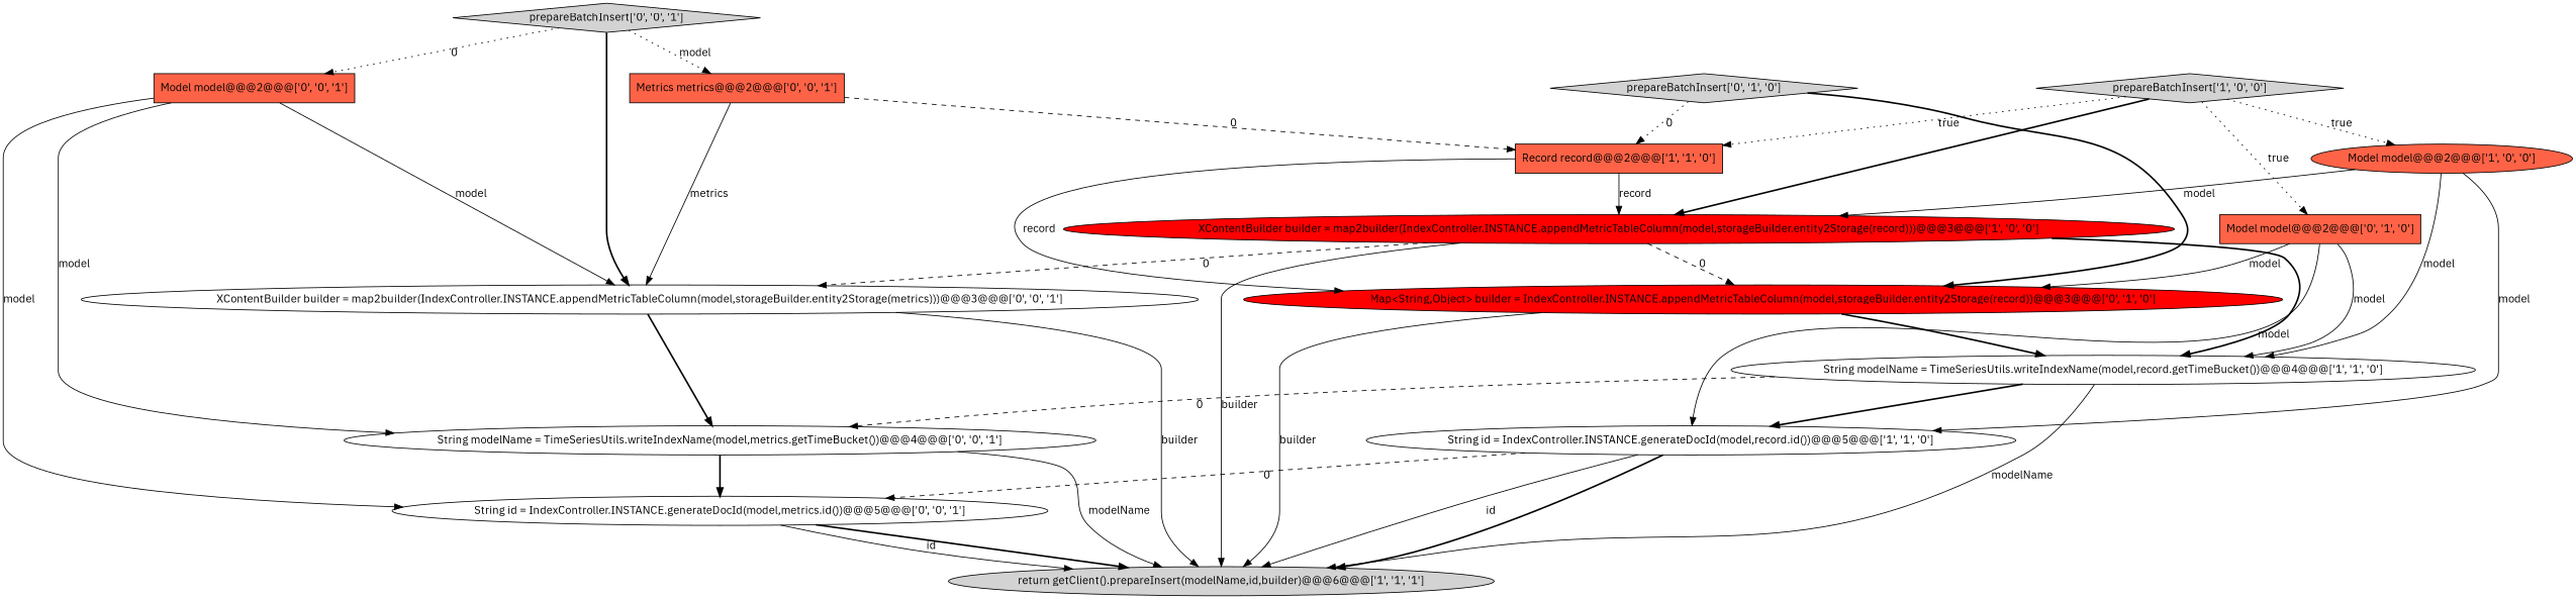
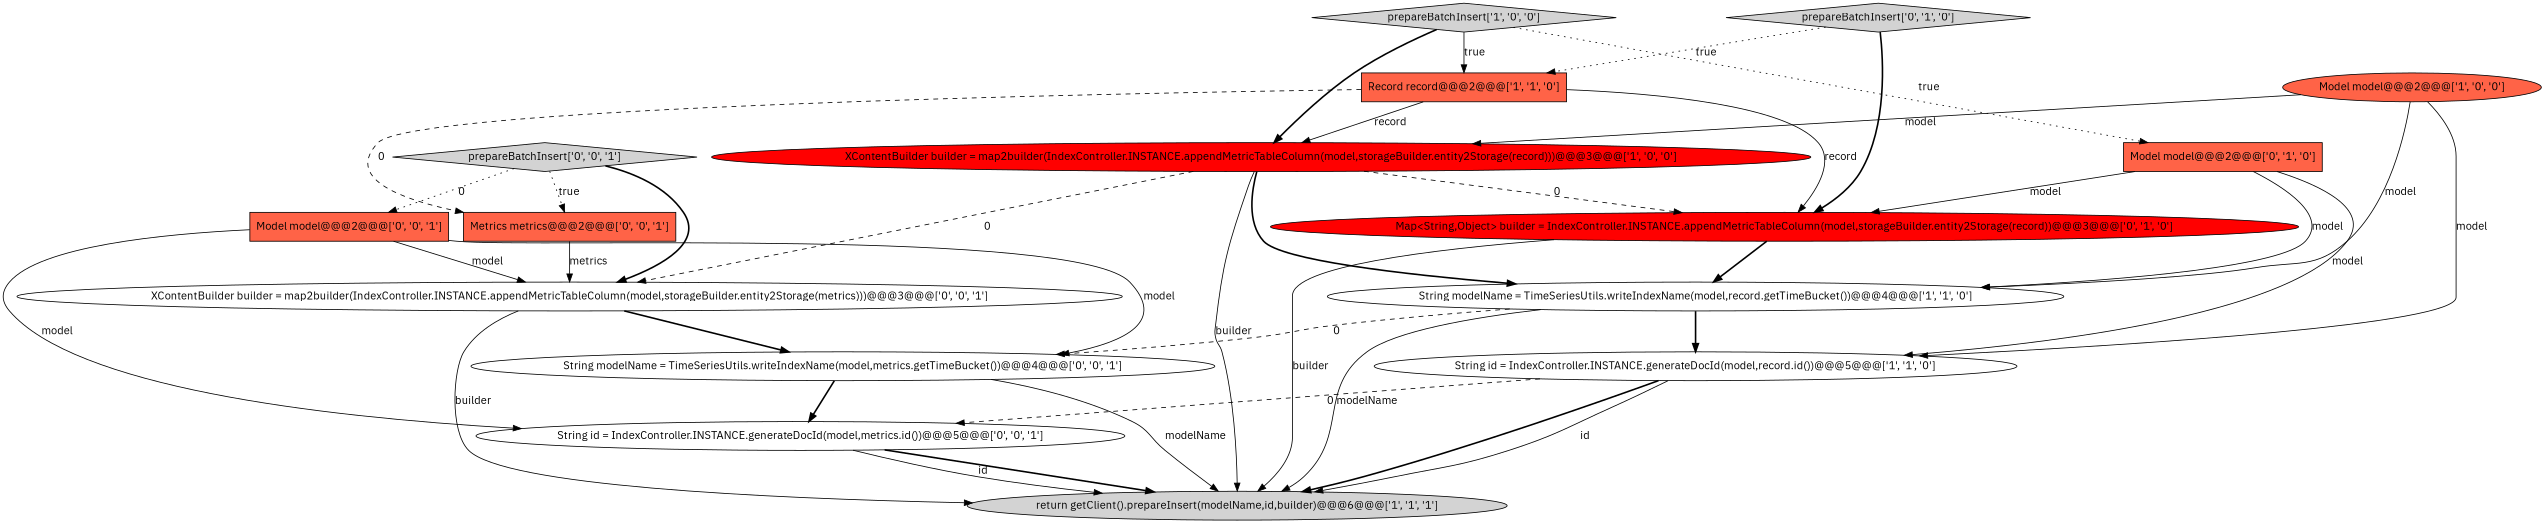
  digraph {
    fontname="IBM Plex Sans"
    node [fillcolor=tomato fontname="IBM Plex Sans" shape=ellipse style=filled]
    edge [fontname="IBM Plex Sans" style=solid]
    n1 [label="Model model@@@2@@@['0', '0', '1']" shape=box]
    n2 [fillcolor=white label="String modelName = TimeSeriesUtils.writeIndexName(model,metrics.getTimeBucket())@@@4@@@['0', '0', '1']"]
    n3 [fillcolor=white label="XContentBuilder builder = map2builder(IndexController.INSTANCE.appendMetricTableColumn(model,storageBuilder.entity2Storage(metrics)))@@@3@@@['0', '0', '1']"]
    n4 [fillcolor=white label="String id = IndexController.INSTANCE.generateDocId(model,metrics.id())@@@5@@@['0', '0', '1']"]
    n5 [fillcolor=lightgray label="return getClient().prepareInsert(modelName,id,builder)@@@6@@@['1', '1', '1']"]
    n6 [fillcolor=lightgray label="prepareBatchInsert['0', '0', '1']" shape=diamond]
    n7 [label="Metrics metrics@@@2@@@['0', '0', '1']" shape=box]
    n8 [fillcolor=red label="XContentBuilder builder = map2builder(IndexController.INSTANCE.appendMetricTableColumn(model,storageBuilder.entity2Storage(record)))@@@3@@@['1', '0', '0']"]
    n9 [fillcolor=red label="Map<String,Object> builder = IndexController.INSTANCE.appendMetricTableColumn(model,storageBuilder.entity2Storage(record))@@@3@@@['0', '1', '0']"]
    n10 [fillcolor=white label="String modelName = TimeSeriesUtils.writeIndexName(model,record.getTimeBucket())@@@4@@@['1', '1', '0']"]
    n11 [fillcolor=white label="String id = IndexController.INSTANCE.generateDocId(model,record.id())@@@5@@@['1', '1', '0']"]
    n12 [fillcolor=lightgray label="prepareBatchInsert['1', '0', '0']" shape=diamond]
    n13 [label="Record record@@@2@@@['1', '1', '0']" shape=box]
    n14 [label="Model model@@@2@@@['1', '0', '0']"]
    n15 [label="Model model@@@2@@@['0', '1', '0']" shape=box]
    n16 [fillcolor=lightgray label="prepareBatchInsert['0', '1', '0']" shape=diamond]
    n1 -> n2 [label=model]
    n1 -> n3 [label=model]
    n1 -> n4 [label=model]
    n2 -> n4 [style=bold]
    n2 -> n5 [label=modelName]
    n3 -> n2 [style=bold]
    n3 -> n5 [label=builder]
    n4 -> n5 [style=bold]
    n4 -> n5 [label=id]
    n6 -> n1 [label=0 style=dotted]
    n6 -> n3 [style=bold]
-   n6 -> n7 [label=model style=dotted]
+   n6 -> n7 [label=true style=dotted]
    n7 -> n3 [label=metrics]
    n8 -> n3 [label=0 style=dashed]
    n8 -> n5 [label=builder]
    n8 -> n9 [label=0 style=dashed]
    n8 -> n10 [style=bold]
    n9 -> n5 [label=builder]
    n9 -> n10 [style=bold]
    n10 -> n2 [label=0 style=dashed]
    n10 -> n5 [label=modelName]
    n10 -> n11 [style=bold]
    n11 -> n4 [label=0 style=dashed]
    n11 -> n5 [style=bold]
    n11 -> n5 [label=id]
    n12 -> n8 [style=bold]
-   n12 -> n13 [label=true style=dotted]
-   n12 -> n14 [label=true style=dotted]
+   n12 -> n13 [label=true]
    n12 -> n15 [label=true style=dotted]
-   n7 -> n13 [label=0 style=dashed]
+   n13 -> n7 [label=0 style=dashed]
    n13 -> n8 [label=record]
    n13 -> n9 [label=record]
    n14 -> n8 [label=model]
    n14 -> n10 [label=model]
    n14 -> n11 [label=model]
    n15 -> n9 [label=model]
    n15 -> n10 [label=model]
    n15 -> n11 [label=model]
    n16 -> n9 [style=bold]
-   n16 -> n13 [label=0 style=dotted]
+   n16 -> n13 [label=true style=dotted]
  }
